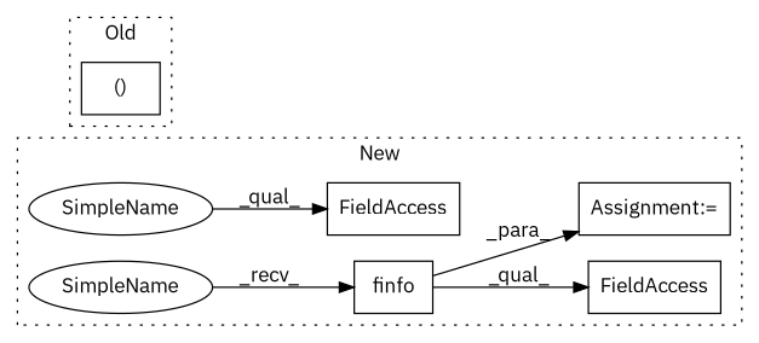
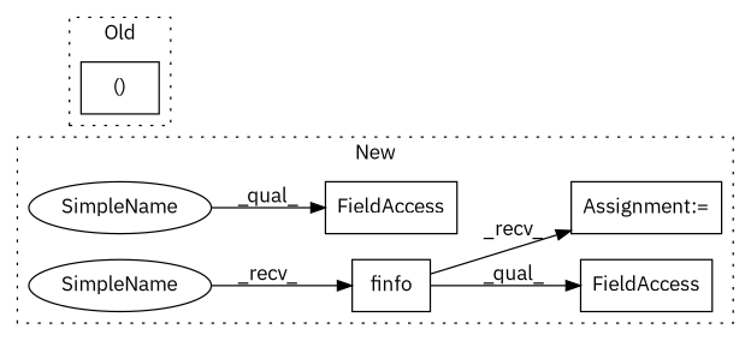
  digraph {
    rankdir=LR
    fontname="IBM Plex Sans"
    node [a=22 l=5 s=112656 shape=box fontname="IBM Plex Sans"]
    edge [fontname="IBM Plex Sans"]
    n1 [a=32 l="6,1" label=finfo s="112662,112670"]
    n2 [l=19 label=FieldAccess]
    n3 [a=7 l=1 label="Assignment:=" s=112686]
    n4 [l=13 label=FieldAccess s=112403]
    n5 [a=42 label=SimpleName s=112403 shape=ellipse]
    n6 [a=42 label=SimpleName shape=ellipse]
    n7 [a=106 l=60 label="()" s=112039]
    subgraph cluster_1 {
      label=New
      style=dotted
      n1
      n2
      n3
      n4
      n5
      n6
    }
    subgraph cluster_2 {
      label=Old
      style=dotted
      n7
    }
    n1 -> n2 [label=_qual_]
-   n1 -> n3 [label=_para_]
+   n1 -> n3 [label=_recv_]
    n5 -> n4 [label=_qual_]
    n6 -> n1 [label=_recv_]
  }
